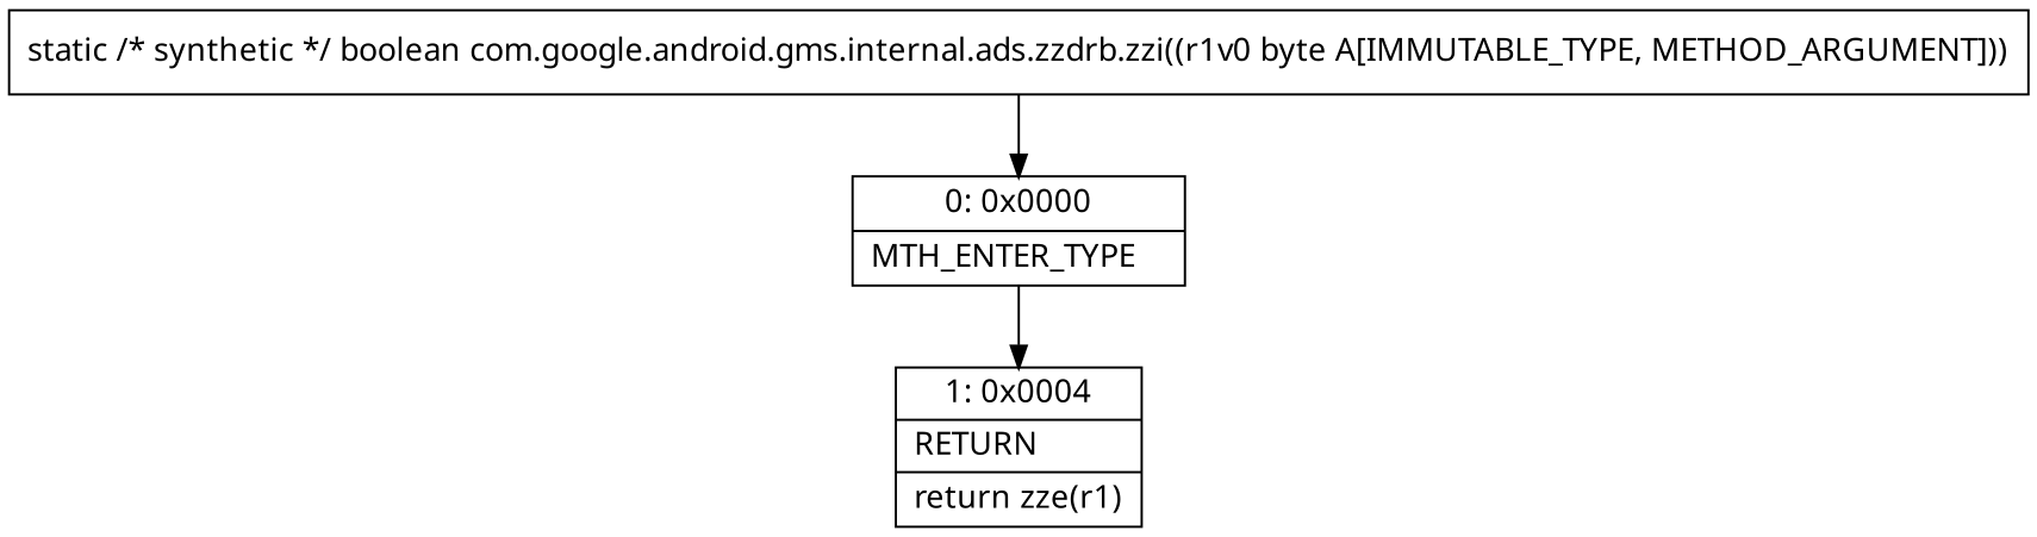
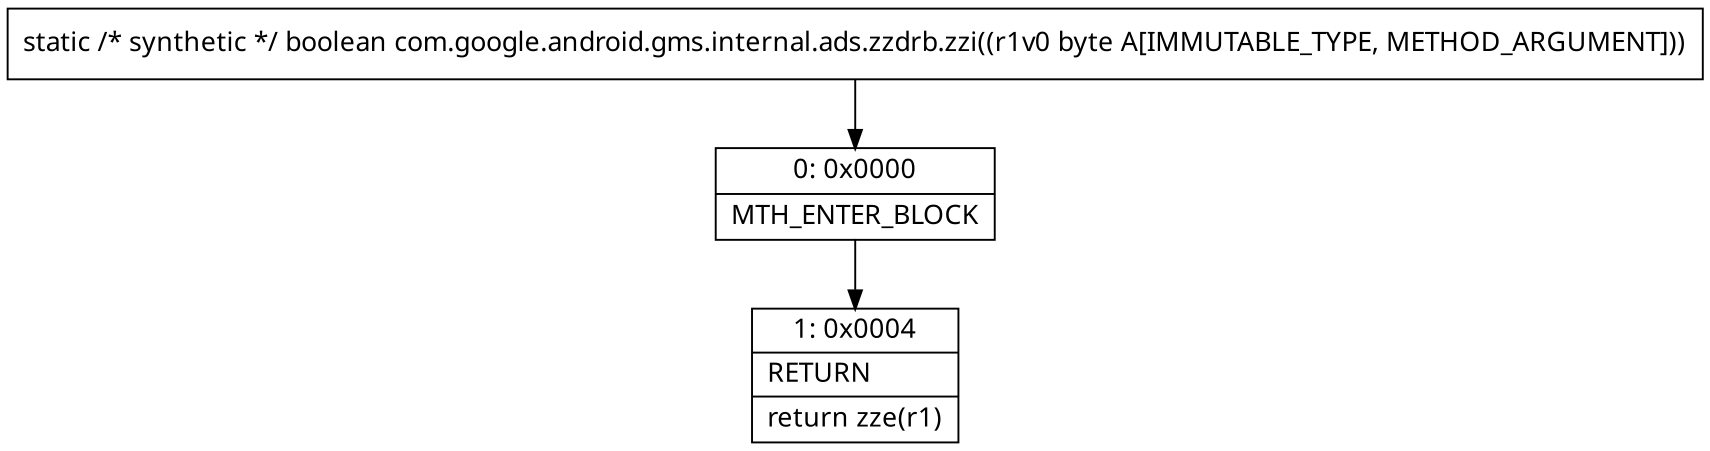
  digraph {
    fontname="Noto Sans"
    node [shape=record fontname="Noto Sans"]
    edge [fontname="Noto Sans"]
-   n1 [label="{0\:\ 0x0000|MTH_ENTER_TYPE\l}"]
+   n1 [label="{0\:\ 0x0000|MTH_ENTER_BLOCK\l}"]
    n2 [label="{1\:\ 0x0004|RETURN\l|return zze(r1)\l}"]
    n3 [label="{static \/* synthetic *\/ boolean com.google.android.gms.internal.ads.zzdrb.zzi((r1v0 byte A[IMMUTABLE_TYPE, METHOD_ARGUMENT])) }"]
    n1 -> n2
    n3 -> n1
  }
